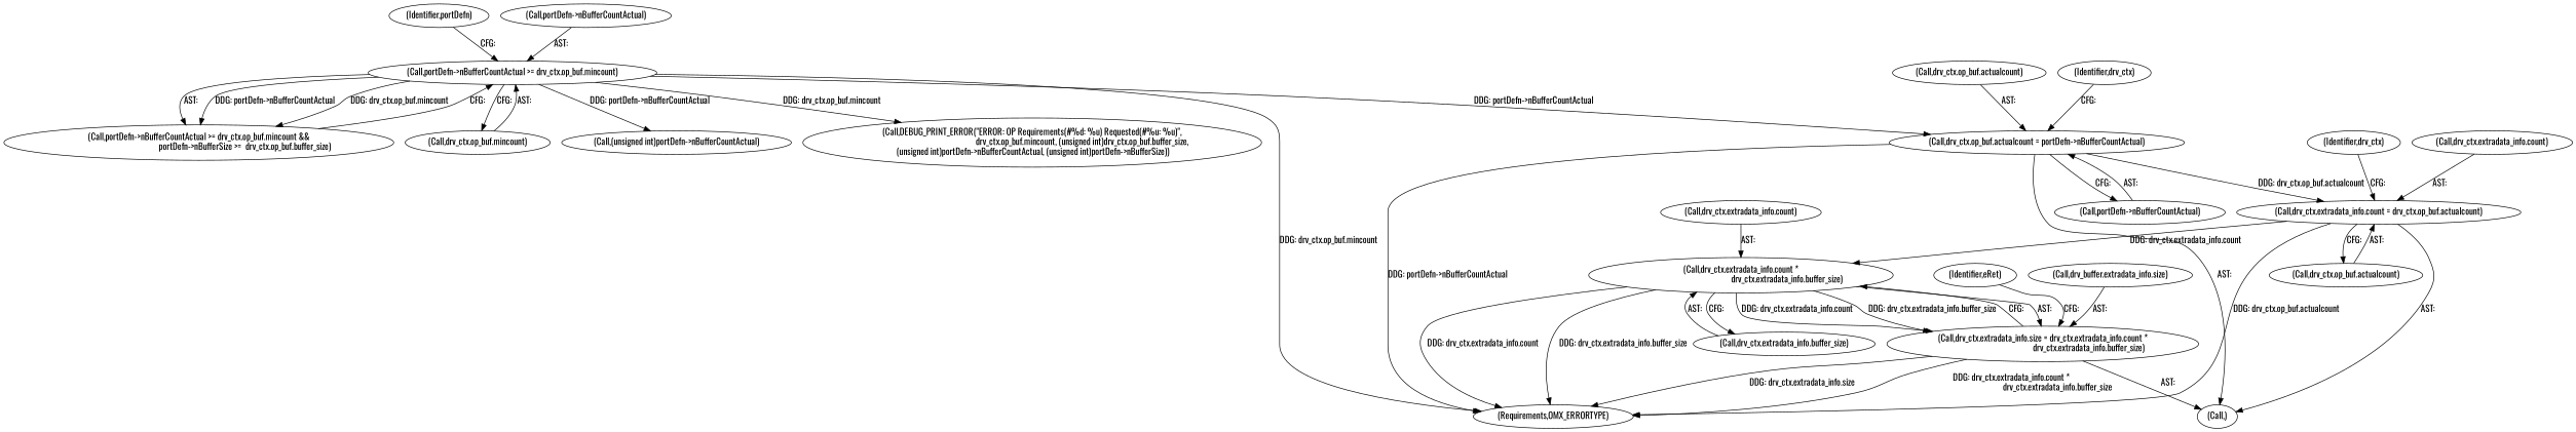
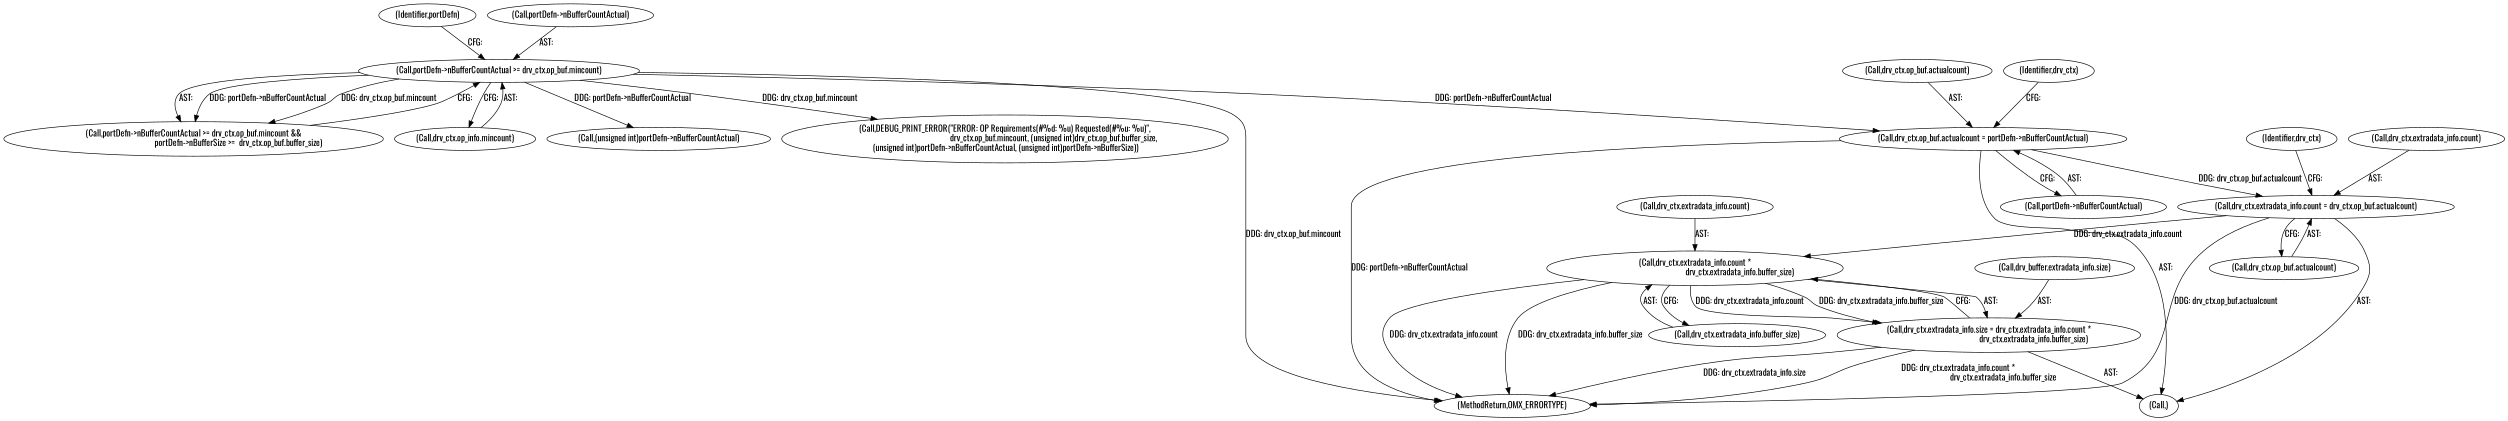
  digraph {
    fontname=Oswald
    node [fontname=Oswald]
    edge [fontname=Oswald]
    n1 [label="(Call,drv_ctx.op_buf.actualcount = portDefn->nBufferCountActual)"]
    n2 [label="(Call,drv_ctx.extradata_info.count = drv_ctx.op_buf.actualcount)"]
    n3 [label="(Call,portDefn->nBufferCountActual)"]
-   n4 [label="(Requirements,OMX_ERRORTYPE)"]
+   n4 [label="(MethodReturn,OMX_ERRORTYPE)"]
    n5 [label="(Call,)"]
    n6 [label="(Call,drv_ctx.extradata_info.count *\n                                               drv_ctx.extradata_info.buffer_size)"]
    n7 [label="(Call,drv_ctx.op_buf.actualcount)"]
    n8 [label="(Call,portDefn->nBufferCountActual >= drv_ctx.op_buf.mincount)"]
    n9 [label="(Call,portDefn->nBufferCountActual >= drv_ctx.op_buf.mincount &&\n                                               portDefn->nBufferSize >=  drv_ctx.op_buf.buffer_size)"]
-   n10 [label="(Call,drv_ctx.op_buf.mincount)"]
+   n10 [label="(Call,drv_ctx.op_info.mincount)"]
    n11 [label="(Call,(unsigned int)portDefn->nBufferCountActual)"]
    n12 [label="(Call,DEBUG_PRINT_ERROR(\"ERROR: OP Requirements(#%d: %u) Requested(#%u: %u)\",\n                                                   drv_ctx.op_buf.mincount, (unsigned int)drv_ctx.op_buf.buffer_size,\n (unsigned int)portDefn->nBufferCountActual, (unsigned int)portDefn->nBufferSize))"]
    n13 [label="(Call,drv_ctx.extradata_info.size = drv_ctx.extradata_info.count *\n                                               drv_ctx.extradata_info.buffer_size)"]
    n14 [label="(Call,drv_ctx.extradata_info.buffer_size)"]
    n15 [label="(Identifier,portDefn)"]
-   n16 [label="(Identifier,eRet)"]
    n17 [label="(Call,portDefn->nBufferCountActual)"]
    n18 [label="(Call,drv_buffer.extradata_info.size)"]
    n19 [label="(Call,drv_ctx.extradata_info.count)"]
    n20 [label="(Call,drv_ctx.extradata_info.count)"]
    n21 [label="(Call,drv_ctx.op_buf.actualcount)"]
    n22 [label="(Identifier,drv_ctx)"]
    n23 [label="(Identifier,drv_ctx)"]
    n1 -> n2 [label="DDG: drv_ctx.op_buf.actualcount"]
    n1 -> n3 [label="CFG: "]
    n1 -> n4 [label="DDG: portDefn->nBufferCountActual"]
    n1 -> n5 [label="AST: "]
    n2 -> n4 [label="DDG: drv_ctx.op_buf.actualcount"]
    n2 -> n5 [label="AST: "]
    n2 -> n6 [label="DDG: drv_ctx.extradata_info.count"]
    n2 -> n7 [label="CFG: "]
    n3 -> n1 [label="AST: "]
    n6 -> n4 [label="DDG: drv_ctx.extradata_info.count"]
    n6 -> n4 [label="DDG: drv_ctx.extradata_info.buffer_size"]
    n6 -> n13 [label="AST: "]
    n6 -> n13 [label="DDG: drv_ctx.extradata_info.count"]
    n6 -> n13 [label="DDG: drv_ctx.extradata_info.buffer_size"]
    n6 -> n14 [label="CFG: "]
    n7 -> n2 [label="AST: "]
    n8 -> n1 [label="DDG: portDefn->nBufferCountActual"]
    n8 -> n4 [label="DDG: drv_ctx.op_buf.mincount"]
    n8 -> n9 [label="AST: "]
    n8 -> n9 [label="DDG: portDefn->nBufferCountActual"]
    n8 -> n9 [label="DDG: drv_ctx.op_buf.mincount"]
    n8 -> n10 [label="CFG: "]
    n8 -> n11 [label="DDG: portDefn->nBufferCountActual"]
    n8 -> n12 [label="DDG: drv_ctx.op_buf.mincount"]
    n9 -> n8 [label="CFG: "]
    n10 -> n8 [label="AST: "]
    n13 -> n4 [label="DDG: drv_ctx.extradata_info.size"]
    n13 -> n4 [label="DDG: drv_ctx.extradata_info.count *\n                                               drv_ctx.extradata_info.buffer_size"]
    n13 -> n5 [label="AST: "]
    n13 -> n6 [label="CFG: "]
    n14 -> n6 [label="AST: "]
    n15 -> n8 [label="CFG: "]
-   n16 -> n13 [label="CFG: "]
    n17 -> n8 [label="AST: "]
    n18 -> n13 [label="AST: "]
    n19 -> n6 [label="AST: "]
    n20 -> n2 [label="AST: "]
    n21 -> n1 [label="AST: "]
    n22 -> n1 [label="CFG: "]
    n23 -> n2 [label="CFG: "]
  }
